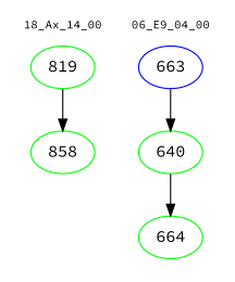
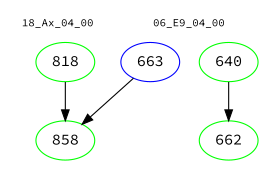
  digraph {
    fontname="Source Code Pro"
    node [color=green fontname="Source Code Pro"]
    edge [color=black fontname="Source Code Pro"]
-   n1 [label=819]
+   n1 [label=818]
    n2 [label=858]
    n3 [color=blue label=663]
    n4 [label=640]
-   n5 [label=664]
+   n5 [label=662]
    subgraph cluster_1 {
      color=white
      fontsize=10
-     label="18_Ax_14_00"
+     label="18_Ax_04_00"
      n1
      n2
    }
    subgraph cluster_2 {
      color=white
      fontsize=10
      label="06_E9_04_00"
      n3
      n4
      n5
    }
    n1 -> n2
-   n3 -> n4
+   n3 -> n2
    n4 -> n5
  }
